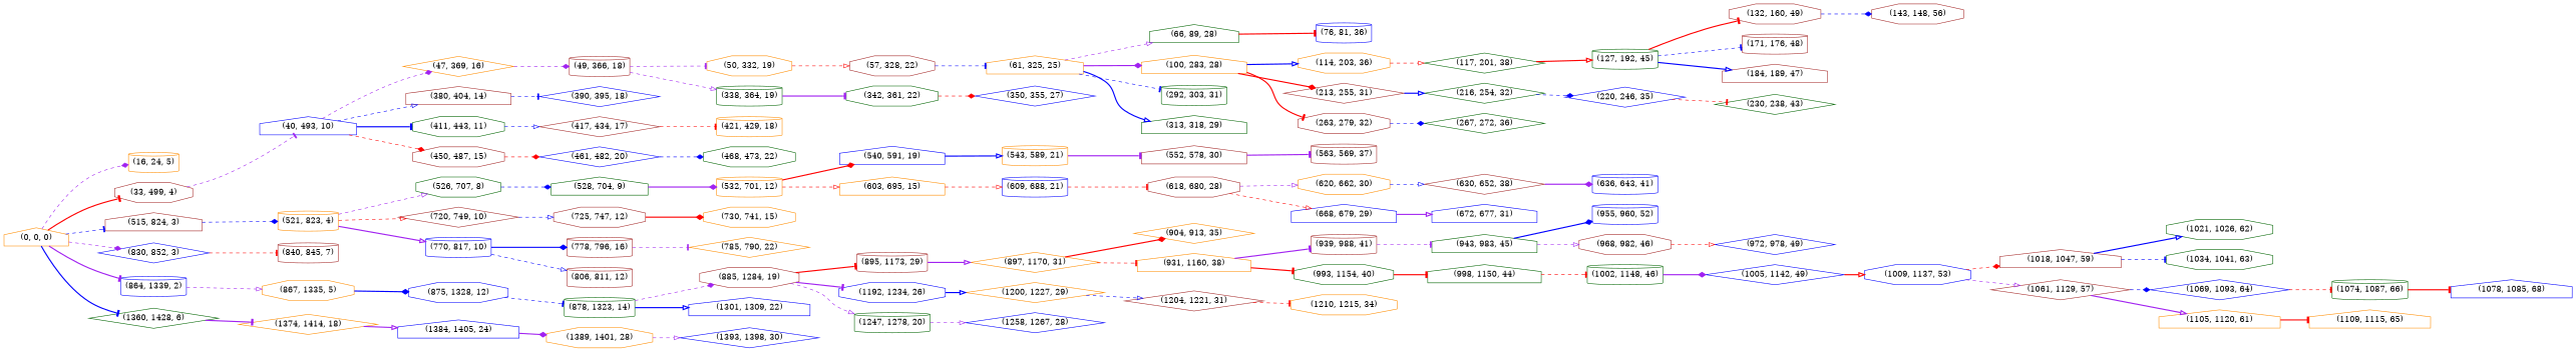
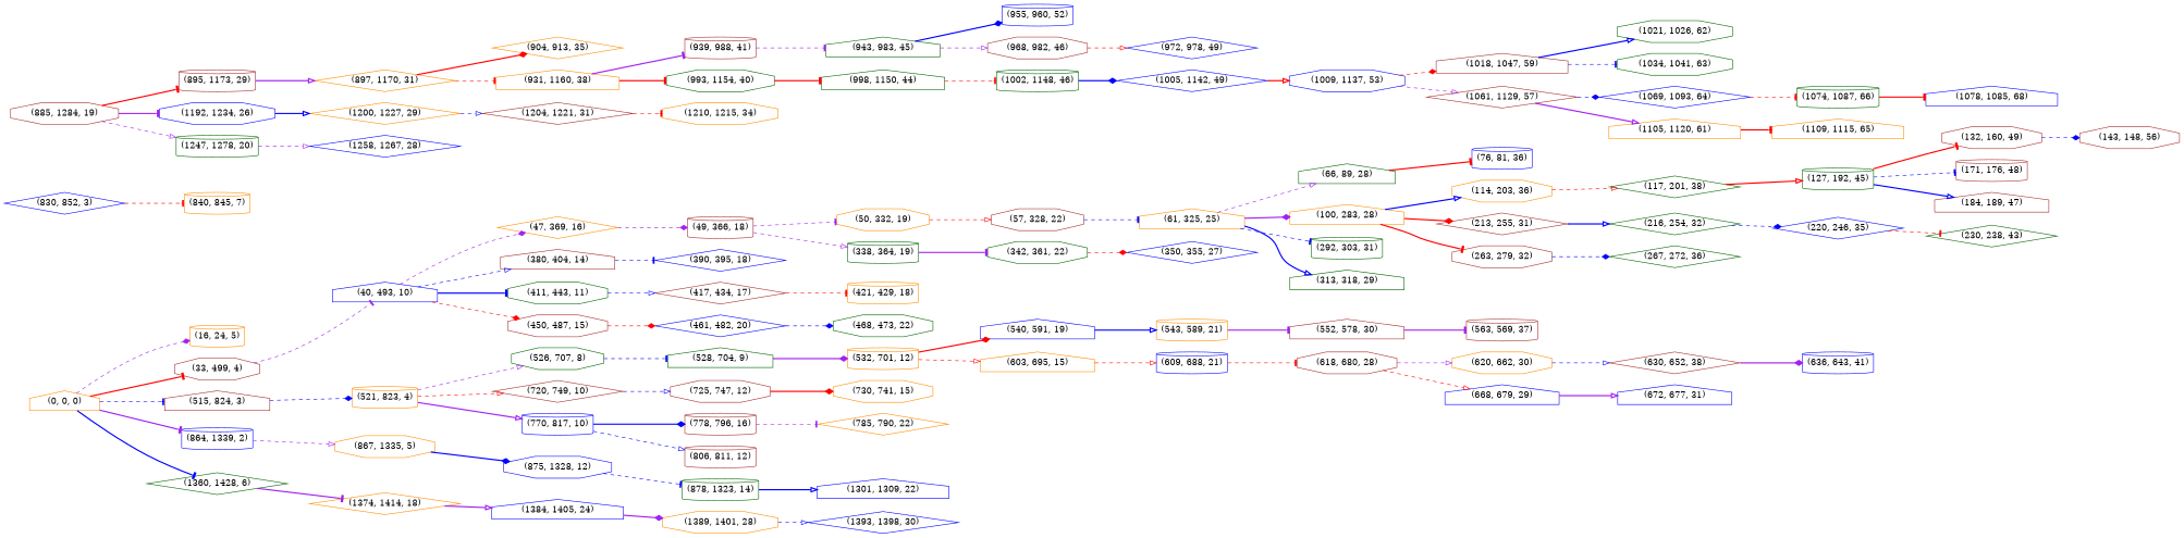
  digraph {
    rankdir=LR
    node [color=brown shape=octagon]
    edge [arrowhead=tee color=purple style=dashed]
    "(0, 0, 0)" [color=darkorange shape=house]
    "(16, 24, 5)" [color=darkorange shape=cylinder]
    "(33, 499, 4)"
    "(515, 824, 3)" [shape=house]
    "(830, 852, 3)" [color=blue shape=diamond]
    "(864, 1339, 2)" [color=blue shape=cylinder]
    "(1360, 1428, 6)" [color=darkgreen shape=diamond]
    "(40, 493, 10)" [color=blue shape=house]
    "(521, 823, 4)" [color=darkorange shape=cylinder]
-   "(840, 845, 7)" [shape=cylinder]
+   "(840, 845, 7)" [color=darkorange shape=cylinder]
    "(867, 1335, 5)" [color=darkorange]
    "(1374, 1414, 18)" [color=darkorange shape=diamond]
    "(47, 369, 16)" [color=darkorange shape=diamond]
    "(380, 404, 14)" [shape=house]
    "(411, 443, 11)" [color=darkgreen]
    "(450, 487, 15)"
    "(49, 366, 18)" [shape=cylinder]
    "(390, 395, 18)" [color=blue shape=diamond]
    "(417, 434, 17)" [shape=diamond]
    "(461, 482, 20)" [color=blue shape=diamond]
    "(50, 332, 19)" [color=darkorange]
    "(338, 364, 19)" [color=darkgreen shape=cylinder]
    "(57, 328, 22)"
    "(342, 361, 22)" [color=darkgreen]
    "(61, 325, 25)" [color=darkorange shape=house]
    "(66, 89, 28)" [color=darkgreen shape=house]
    "(100, 283, 28)" [color=darkorange shape=house]
    "(292, 303, 31)" [color=darkgreen shape=cylinder]
    "(313, 318, 29)" [color=darkgreen shape=house]
    "(76, 81, 36)" [color=blue shape=cylinder]
    "(114, 203, 36)" [color=darkorange]
    "(213, 255, 31)" [shape=diamond]
    "(263, 279, 32)"
    "(117, 201, 38)" [color=darkgreen shape=diamond]
    "(216, 254, 32)" [color=darkgreen shape=diamond]
    "(267, 272, 36)" [color=darkgreen shape=diamond]
    "(127, 192, 45)" [color=darkgreen shape=cylinder]
    "(132, 160, 49)"
    "(171, 176, 48)" [shape=cylinder]
    "(184, 189, 47)" [shape=house]
    "(143, 148, 56)"
    "(220, 246, 35)" [color=blue shape=diamond]
    "(230, 238, 43)" [color=darkgreen shape=diamond]
    "(350, 355, 27)" [color=blue shape=diamond]
    "(421, 429, 18)" [color=darkorange shape=cylinder]
    "(468, 473, 22)" [color=darkgreen]
    "(526, 707, 8)" [color=darkgreen]
    "(720, 749, 10)" [shape=diamond]
    "(770, 817, 10)" [color=blue shape=cylinder]
    "(528, 704, 9)" [color=darkgreen shape=house]
    "(725, 747, 12)"
    "(778, 796, 16)" [shape=cylinder]
    "(806, 811, 12)" [shape=cylinder]
    "(532, 701, 12)" [color=darkorange shape=cylinder]
    "(540, 591, 19)" [color=blue shape=house]
    "(603, 695, 15)" [color=darkorange shape=house]
    "(543, 589, 21)" [color=darkorange shape=cylinder]
    "(609, 688, 21)" [color=blue shape=cylinder]
    "(552, 578, 30)" [shape=house]
    "(563, 569, 37)" [shape=cylinder]
    "(618, 680, 28)"
    "(620, 662, 30)" [color=darkorange]
    "(668, 679, 29)" [color=blue shape=house]
    "(630, 652, 38)" [shape=diamond]
    "(672, 677, 31)" [color=blue shape=house]
    "(636, 643, 41)" [color=blue shape=cylinder]
    "(730, 741, 15)" [color=darkorange]
    "(785, 790, 22)" [color=darkorange shape=diamond]
    "(875, 1328, 12)" [color=blue]
    "(878, 1323, 14)" [color=darkgreen shape=cylinder]
    "(885, 1284, 19)"
    "(1301, 1309, 22)" [color=blue shape=house]
    "(895, 1173, 29)" [shape=cylinder]
    "(1192, 1234, 26)" [color=blue]
    "(1247, 1278, 20)" [color=darkgreen shape=cylinder]
    "(897, 1170, 31)" [color=darkorange shape=diamond]
    "(1200, 1227, 29)" [color=darkorange shape=diamond]
    "(1258, 1267, 28)" [color=blue shape=diamond]
    "(904, 913, 35)" [color=darkorange shape=diamond]
    "(931, 1160, 38)" [color=darkorange shape=house]
    "(939, 988, 41)" [shape=cylinder]
    "(993, 1154, 40)" [color=darkgreen]
    "(943, 983, 45)" [color=darkgreen shape=house]
    "(998, 1150, 44)" [color=darkgreen shape=house]
    "(955, 960, 52)" [color=blue shape=cylinder]
    "(968, 982, 46)"
    "(972, 978, 49)" [color=blue shape=diamond]
    "(1002, 1148, 46)" [color=darkgreen shape=cylinder]
    "(1005, 1142, 49)" [color=blue shape=diamond]
    "(1009, 1137, 53)" [color=blue]
    "(1018, 1047, 59)" [shape=house]
    "(1061, 1129, 57)" [shape=diamond]
    "(1021, 1026, 62)" [color=darkgreen]
    "(1034, 1041, 63)" [color=darkgreen]
    "(1069, 1093, 64)" [color=blue shape=diamond]
    "(1105, 1120, 61)" [color=darkorange shape=house]
    "(1074, 1087, 66)" [color=darkgreen shape=cylinder]
    "(1109, 1115, 65)" [color=darkorange shape=house]
    "(1078, 1085, 68)" [color=blue shape=house]
    "(1204, 1221, 31)" [shape=diamond]
    "(1210, 1215, 34)" [color=darkorange]
    "(1384, 1405, 24)" [color=blue shape=house]
    "(1389, 1401, 28)" [color=darkorange]
    "(1393, 1398, 30)" [color=blue shape=diamond]
    "(0, 0, 0)" -> "(16, 24, 5)" [arrowhead=diamond]
    "(0, 0, 0)" -> "(33, 499, 4)" [color=red style=bold]
    "(0, 0, 0)" -> "(515, 824, 3)" [color=blue]
-   "(0, 0, 0)" -> "(830, 852, 3)" [arrowhead=diamond]
    "(0, 0, 0)" -> "(864, 1339, 2)" [style=bold]
    "(0, 0, 0)" -> "(1360, 1428, 6)" [color=blue style=bold]
    "(33, 499, 4)" -> "(40, 493, 10)"
    "(515, 824, 3)" -> "(521, 823, 4)" [arrowhead=diamond color=blue]
    "(830, 852, 3)" -> "(840, 845, 7)" [color=red]
    "(864, 1339, 2)" -> "(867, 1335, 5)" [arrowhead=onormal]
    "(1360, 1428, 6)" -> "(1374, 1414, 18)" [style=bold]
    "(40, 493, 10)" -> "(47, 369, 16)" [arrowhead=diamond]
    "(40, 493, 10)" -> "(380, 404, 14)" [arrowhead=onormal color=blue]
    "(40, 493, 10)" -> "(411, 443, 11)" [color=blue style=bold]
    "(40, 493, 10)" -> "(450, 487, 15)" [arrowhead=diamond color=red]
    "(521, 823, 4)" -> "(526, 707, 8)" [arrowhead=onormal]
    "(521, 823, 4)" -> "(720, 749, 10)" [arrowhead=onormal color=red]
    "(521, 823, 4)" -> "(770, 817, 10)" [arrowhead=onormal style=bold]
    "(867, 1335, 5)" -> "(875, 1328, 12)" [arrowhead=diamond color=blue style=bold]
    "(1374, 1414, 18)" -> "(1384, 1405, 24)" [arrowhead=onormal style=bold]
    "(47, 369, 16)" -> "(49, 366, 18)" [arrowhead=diamond]
    "(380, 404, 14)" -> "(390, 395, 18)" [color=blue]
    "(411, 443, 11)" -> "(417, 434, 17)" [arrowhead=onormal color=blue]
    "(450, 487, 15)" -> "(461, 482, 20)" [arrowhead=diamond color=red]
    "(49, 366, 18)" -> "(50, 332, 19)"
    "(49, 366, 18)" -> "(338, 364, 19)" [arrowhead=onormal]
    "(417, 434, 17)" -> "(421, 429, 18)" [color=red]
    "(461, 482, 20)" -> "(468, 473, 22)" [arrowhead=diamond color=blue]
    "(50, 332, 19)" -> "(57, 328, 22)" [arrowhead=onormal color=red]
    "(338, 364, 19)" -> "(342, 361, 22)" [style=bold]
    "(57, 328, 22)" -> "(61, 325, 25)" [color=blue]
    "(342, 361, 22)" -> "(350, 355, 27)" [arrowhead=diamond color=red]
    "(61, 325, 25)" -> "(66, 89, 28)" [arrowhead=onormal]
    "(61, 325, 25)" -> "(100, 283, 28)" [arrowhead=diamond style=bold]
    "(61, 325, 25)" -> "(292, 303, 31)" [color=blue]
    "(61, 325, 25)" -> "(313, 318, 29)" [arrowhead=onormal color=blue style=bold]
    "(66, 89, 28)" -> "(76, 81, 36)" [color=red style=bold]
    "(100, 283, 28)" -> "(114, 203, 36)" [arrowhead=onormal color=blue style=bold]
    "(100, 283, 28)" -> "(213, 255, 31)" [arrowhead=diamond color=red style=bold]
    "(100, 283, 28)" -> "(263, 279, 32)" [color=red style=bold]
    "(114, 203, 36)" -> "(117, 201, 38)" [arrowhead=onormal color=red]
    "(213, 255, 31)" -> "(216, 254, 32)" [arrowhead=onormal color=blue style=bold]
    "(263, 279, 32)" -> "(267, 272, 36)" [arrowhead=diamond color=blue]
    "(117, 201, 38)" -> "(127, 192, 45)" [arrowhead=onormal color=red style=bold]
    "(216, 254, 32)" -> "(220, 246, 35)" [arrowhead=diamond color=blue]
    "(127, 192, 45)" -> "(132, 160, 49)" [color=red style=bold]
    "(127, 192, 45)" -> "(171, 176, 48)" [color=blue]
    "(127, 192, 45)" -> "(184, 189, 47)" [arrowhead=onormal color=blue style=bold]
    "(132, 160, 49)" -> "(143, 148, 56)" [arrowhead=diamond color=blue]
    "(220, 246, 35)" -> "(230, 238, 43)" [color=red]
-   "(526, 707, 8)" -> "(528, 704, 9)" [arrowhead=diamond color=blue]
+   "(526, 707, 8)" -> "(528, 704, 9)" [color=blue]
    "(720, 749, 10)" -> "(725, 747, 12)" [arrowhead=onormal color=blue]
    "(770, 817, 10)" -> "(778, 796, 16)" [arrowhead=diamond color=blue style=bold]
    "(770, 817, 10)" -> "(806, 811, 12)" [arrowhead=onormal color=blue]
    "(528, 704, 9)" -> "(532, 701, 12)" [arrowhead=diamond style=bold]
    "(725, 747, 12)" -> "(730, 741, 15)" [arrowhead=diamond color=red style=bold]
    "(778, 796, 16)" -> "(785, 790, 22)"
    "(532, 701, 12)" -> "(540, 591, 19)" [arrowhead=diamond color=red style=bold]
    "(532, 701, 12)" -> "(603, 695, 15)" [arrowhead=onormal color=red]
    "(540, 591, 19)" -> "(543, 589, 21)" [arrowhead=onormal color=blue style=bold]
    "(603, 695, 15)" -> "(609, 688, 21)" [arrowhead=onormal color=red]
    "(543, 589, 21)" -> "(552, 578, 30)" [style=bold]
    "(609, 688, 21)" -> "(618, 680, 28)" [color=red]
    "(552, 578, 30)" -> "(563, 569, 37)" [style=bold]
    "(618, 680, 28)" -> "(620, 662, 30)" [arrowhead=onormal]
    "(618, 680, 28)" -> "(668, 679, 29)" [arrowhead=onormal color=red]
    "(620, 662, 30)" -> "(630, 652, 38)" [arrowhead=onormal color=blue]
    "(668, 679, 29)" -> "(672, 677, 31)" [arrowhead=onormal style=bold]
    "(630, 652, 38)" -> "(636, 643, 41)" [arrowhead=diamond style=bold]
    "(875, 1328, 12)" -> "(878, 1323, 14)" [color=blue]
-   "(878, 1323, 14)" -> "(885, 1284, 19)" [arrowhead=diamond]
    "(878, 1323, 14)" -> "(1301, 1309, 22)" [arrowhead=onormal color=blue style=bold]
    "(885, 1284, 19)" -> "(895, 1173, 29)" [color=red style=bold]
    "(885, 1284, 19)" -> "(1192, 1234, 26)" [style=bold]
    "(885, 1284, 19)" -> "(1247, 1278, 20)" [arrowhead=onormal]
    "(895, 1173, 29)" -> "(897, 1170, 31)" [arrowhead=onormal style=bold]
    "(1192, 1234, 26)" -> "(1200, 1227, 29)" [arrowhead=onormal color=blue style=bold]
    "(1247, 1278, 20)" -> "(1258, 1267, 28)" [arrowhead=onormal]
    "(897, 1170, 31)" -> "(904, 913, 35)" [arrowhead=diamond color=red style=bold]
    "(897, 1170, 31)" -> "(931, 1160, 38)" [color=red]
    "(1200, 1227, 29)" -> "(1204, 1221, 31)" [arrowhead=onormal color=blue]
    "(931, 1160, 38)" -> "(939, 988, 41)" [style=bold]
    "(931, 1160, 38)" -> "(993, 1154, 40)" [color=red style=bold]
    "(939, 988, 41)" -> "(943, 983, 45)"
    "(993, 1154, 40)" -> "(998, 1150, 44)" [color=red style=bold]
    "(943, 983, 45)" -> "(955, 960, 52)" [arrowhead=diamond color=blue style=bold]
    "(943, 983, 45)" -> "(968, 982, 46)" [arrowhead=onormal]
    "(998, 1150, 44)" -> "(1002, 1148, 46)" [color=red]
    "(968, 982, 46)" -> "(972, 978, 49)" [arrowhead=onormal color=red]
-   "(1002, 1148, 46)" -> "(1005, 1142, 49)" [arrowhead=diamond style=bold]
+   "(1002, 1148, 46)" -> "(1005, 1142, 49)" [arrowhead=diamond color=blue style=bold]
    "(1005, 1142, 49)" -> "(1009, 1137, 53)" [arrowhead=onormal color=red style=bold]
    "(1009, 1137, 53)" -> "(1018, 1047, 59)" [arrowhead=diamond color=red]
    "(1009, 1137, 53)" -> "(1061, 1129, 57)" [arrowhead=onormal]
    "(1018, 1047, 59)" -> "(1021, 1026, 62)" [arrowhead=onormal color=blue style=bold]
    "(1018, 1047, 59)" -> "(1034, 1041, 63)" [color=blue]
    "(1061, 1129, 57)" -> "(1069, 1093, 64)" [arrowhead=diamond color=blue]
    "(1061, 1129, 57)" -> "(1105, 1120, 61)" [arrowhead=onormal style=bold]
    "(1069, 1093, 64)" -> "(1074, 1087, 66)" [color=red]
    "(1105, 1120, 61)" -> "(1109, 1115, 65)" [color=red style=bold]
    "(1074, 1087, 66)" -> "(1078, 1085, 68)" [color=red style=bold]
    "(1204, 1221, 31)" -> "(1210, 1215, 34)" [color=red]
    "(1384, 1405, 24)" -> "(1389, 1401, 28)" [arrowhead=diamond style=bold]
-   "(1389, 1401, 28)" -> "(1393, 1398, 30)" [arrowhead=onormal]
+   "(1389, 1401, 28)" -> "(1393, 1398, 30)" [arrowhead=onormal color=blue]
  }
